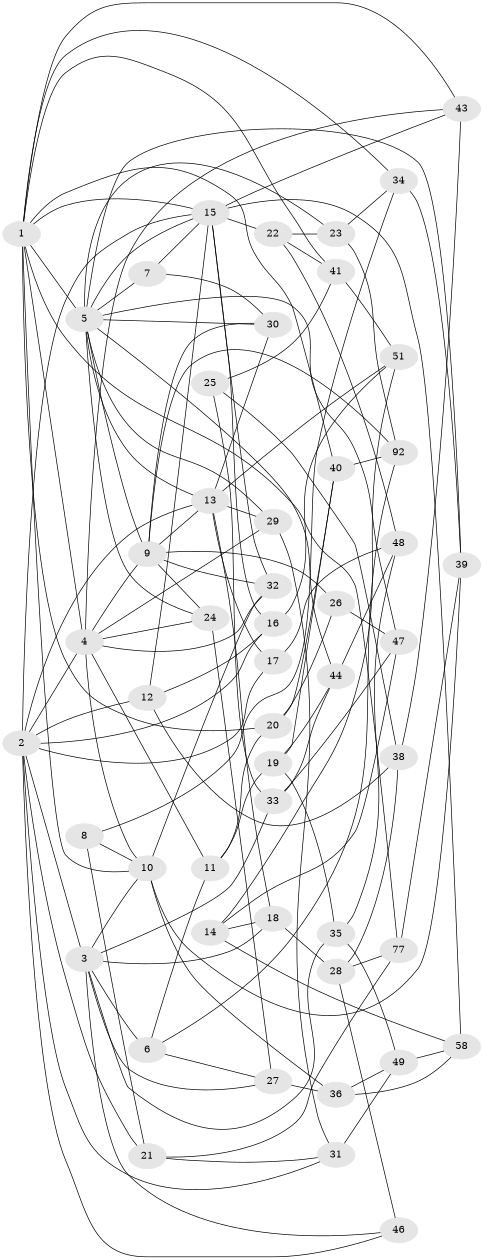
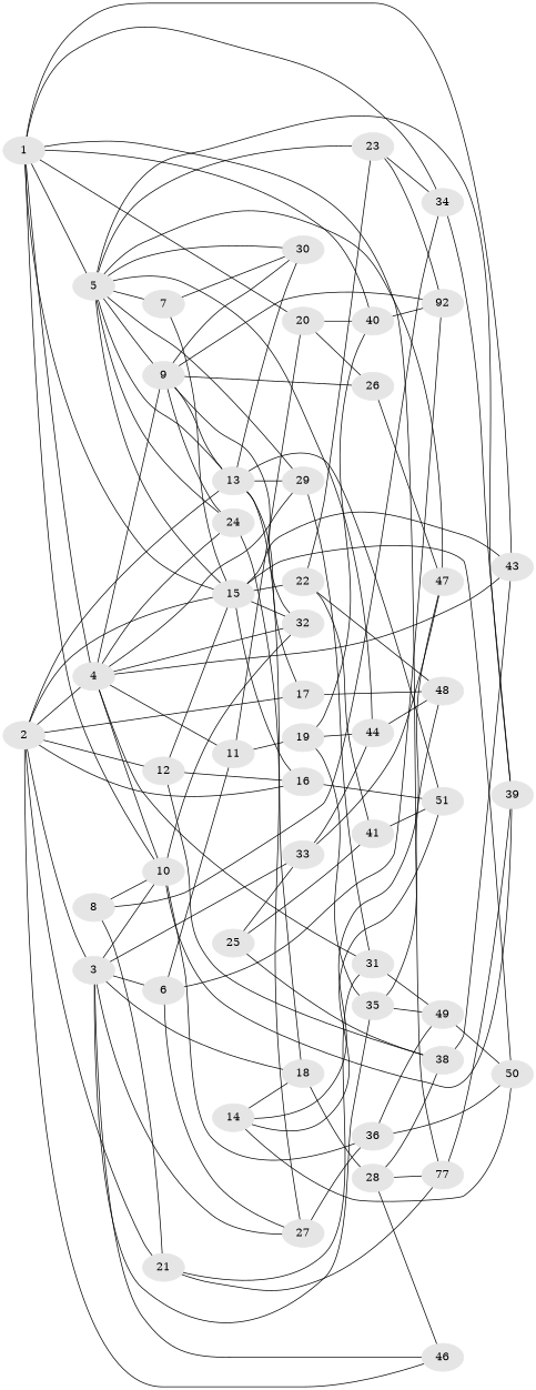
  graph {
    rankdir=LR
    node [color=gray90 style=filled]
    edge [weight=1.0]
    1
    4
    5
    10
    15
    20
    34
    n8 [label=77]
    40
    41
    43
    9
    11
    24
    29
    32
    13
    7
    23
    30
    39
    44
    47
    36
    16
-   50 [label=58]
+   50
    22
    26
    n29 [label=92]
    51
    2
    3
    12
    17
    21
    31
    46
    6
    18
    27
    33
    35
    38
    48
    49
    28
    19
    8
    14
    25
    1 -- 4
    1 -- 5
    1 -- 10
    1 -- 15
    1 -- 20
    1 -- 34
    1 -- n8
    1 -- 40
-   1 -- 41
    1 -- 43
    4 -- 10 [weight=2.0]
    4 -- 43
    4 -- 9
    4 -- 11
    4 -- 24
    4 -- 29
    4 -- 32
    5 -- 15
    5 -- 9
    5 -- 24
    5 -- 29
    5 -- 13
    5 -- 7
    5 -- 23
    5 -- 30
    5 -- 39
    5 -- 44
    5 -- 47
    10 -- 32
    10 -- 39
    10 -- 36
    15 -- 43
    15 -- 32
    15 -- 16
    15 -- 50
    15 -- 22
    20 -- 40
    20 -- 26
    34 -- 39
    n8 -- 39
    40 -- n29
    41 -- 51
    9 -- 24
    9 -- 32
    9 -- 13 [weight=2.0]
    9 -- 30
    9 -- 26 [weight=2.0]
    9 -- n29
    11 -- 20
    11 -- 19
    24 -- 27
    29 -- 31
    13 -- 29
    13 -- 30
    13 -- 51
    13 -- 17
    13 -- 18
    7 -- 15 [weight=2.0]
    7 -- 30
    23 -- 34
    23 -- n29
    44 -- 48
    36 -- 50
    36 -- 49
    16 -- 51
    22 -- 41
    22 -- 23
    22 -- 48
    26 -- 47
    2 -- 4
    2 -- 15
    2 -- 13 [weight=2.0]
    2 -- 16
    2 -- 3
    2 -- 12
    2 -- 17 [weight=2.0]
    2 -- 21
-   2 -- 31
+   4 -- 31
    2 -- 46
    3 -- 10 [weight=3.0]
    3 -- 46
    3 -- 6
    3 -- 18
    3 -- 27
    3 -- 33
    3 -- 35
    12 -- 15
    12 -- 16
    12 -- 38
    17 -- 48
    21 -- n8
    21 -- 31
    31 -- 49
    6 -- 11
    6 -- n29
    6 -- 27
    18 -- 28
    27 -- 36
    33 -- 44
    33 -- 47
    35 -- 48
    35 -- 49
    38 -- 43
    49 -- 50
    28 -- n8
    28 -- 46
    28 -- 38
    19 -- 40
    19 -- 44
    19 -- 35
    8 -- 10
    8 -- 34
    8 -- 21
    14 -- 47
    14 -- 50
    14 -- 51
    14 -- 18
    25 -- 41
    25 -- 33
    25 -- 38
  }
